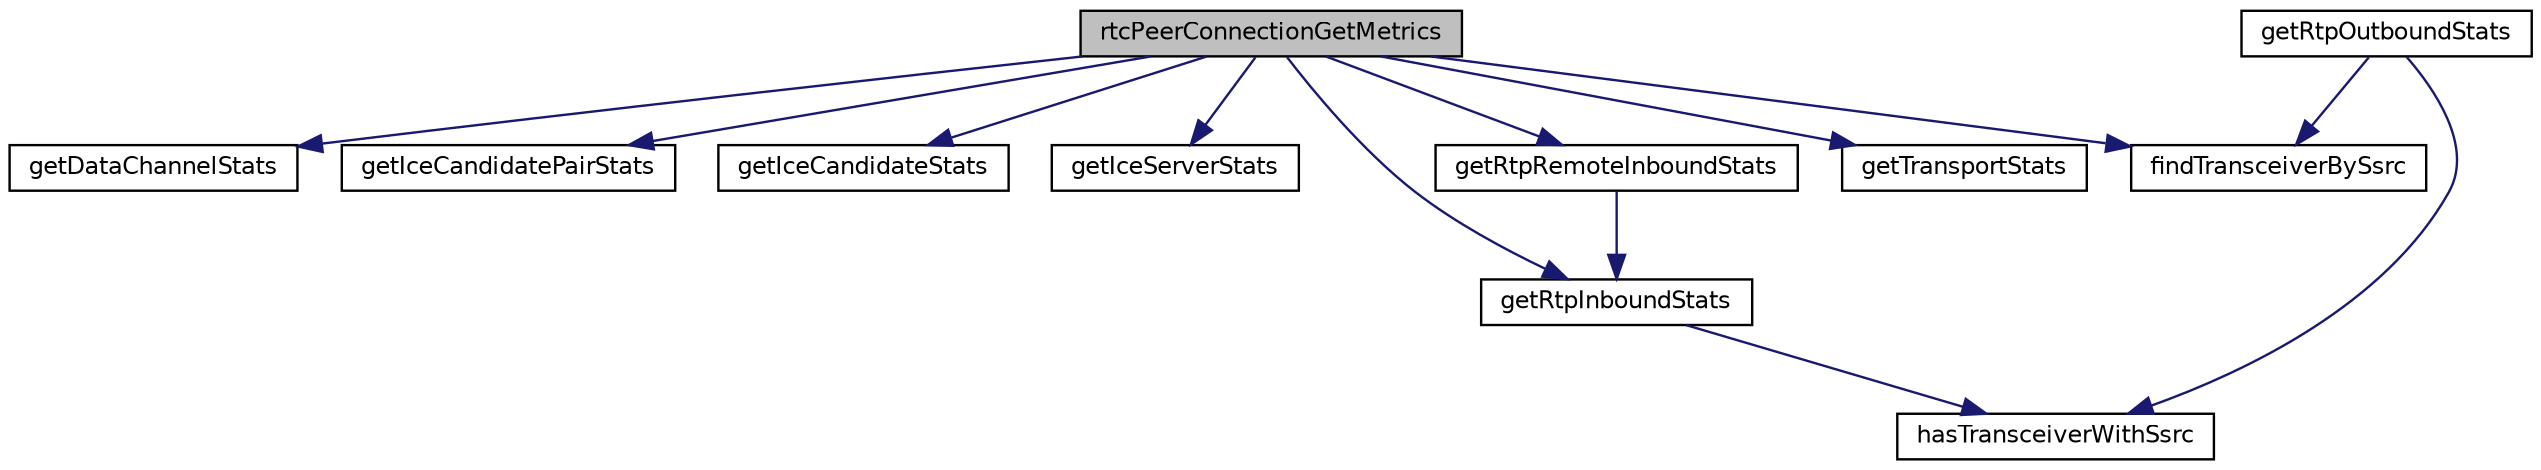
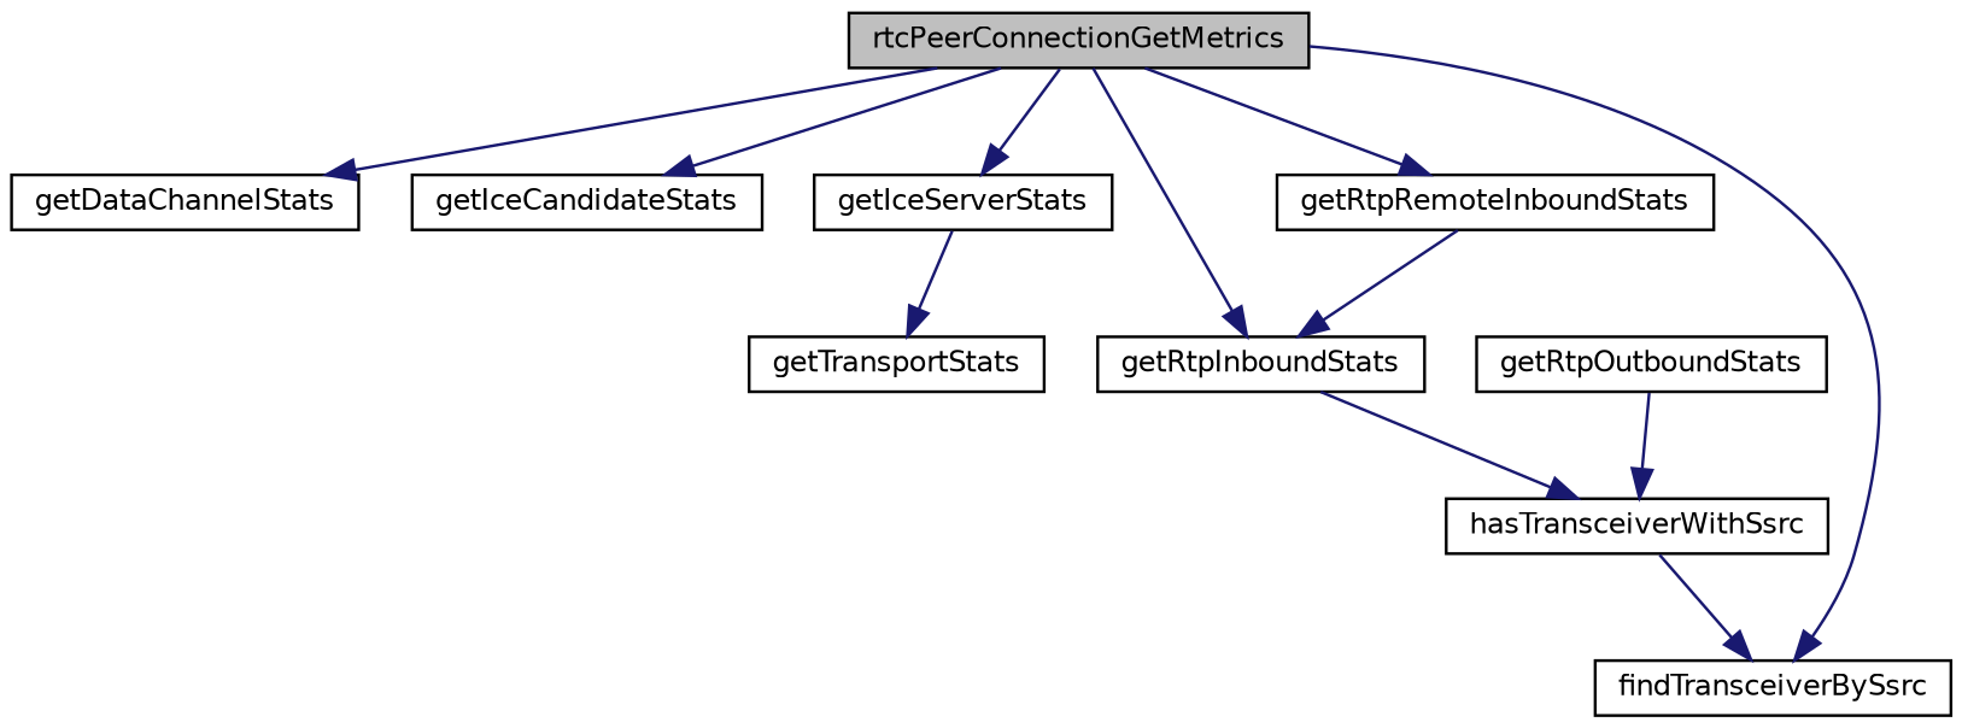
  digraph {
    rankdir=TB
    node [color=black fillcolor=white fontname=Helvetica fontsize=10 shape=record style=filled]
    edge [color=midnightblue fontname=Helvetica fontsize=10 labelfontname=Helvetica labelfontsize=10 style=solid]
    n1 [fillcolor=grey75 fontcolor=black height=0.2 label=rtcPeerConnectionGetMetrics width=0.4]
    n2 [height=0.2 label=getDataChannelStats width=0.4]
-   n3 [height=0.2 label=getIceCandidatePairStats width=0.4]
    n4 [height=0.2 label=getIceCandidateStats width=0.4]
    n5 [height=0.2 label=getIceServerStats width=0.4]
    n6 [height=0.2 label=getRtpInboundStats width=0.4]
    n7 [height=0.2 label=getRtpRemoteInboundStats width=0.4]
    n8 [height=0.2 label=getTransportStats width=0.4]
    n9 [height=0.2 label=findTransceiverBySsrc width=0.4]
    n10 [height=0.2 label=hasTransceiverWithSsrc width=0.4]
    n11 [height=0.2 label=getRtpOutboundStats width=0.4]
    n1 -> n2
-   n1 -> n3
    n1 -> n4
    n1 -> n5
    n1 -> n6
    n1 -> n7
-   n1 -> n8
+   n5 -> n8
    n1 -> n9
    n6 -> n10
    n7 -> n6
-   n11 -> n9
+   n10 -> n9
    n11 -> n10
  }
